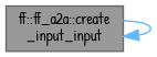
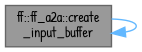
  digraph {
    rankdir=TB
    fontname="Patrick Hand"
-   n1 [color=gray40 fillcolor=grey60 fontcolor=black fontname="Patrick Hand" fontsize=10 height=0.2 label="ff::ff_a2a::create\l_input_input" shape=box style=filled width=0.4]
+   n1 [color=gray40 fillcolor=grey60 fontcolor=black fontname="Patrick Hand" fontsize=10 height=0.2 label="ff::ff_a2a::create\l_input_buffer" shape=box style=filled width=0.4]
    n1 -> n1 [color=steelblue1 fontname="Patrick Hand" fontsize=10 labelfontname=Helvetica labelfontsize=10 style=solid]
  }
